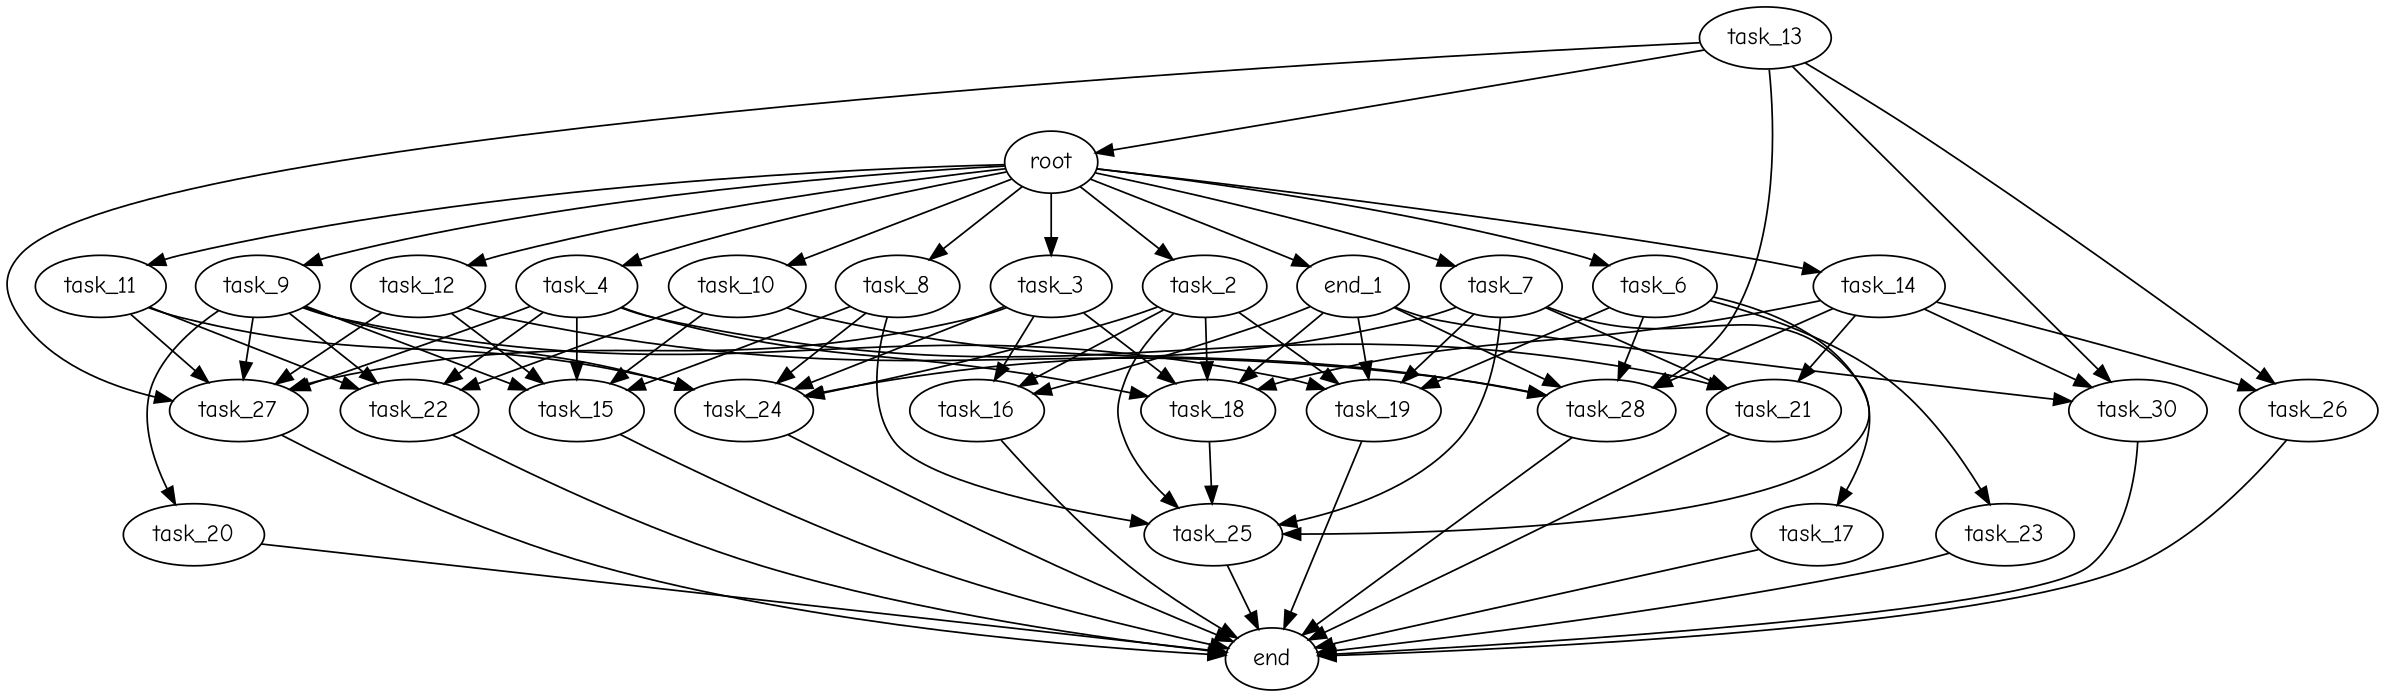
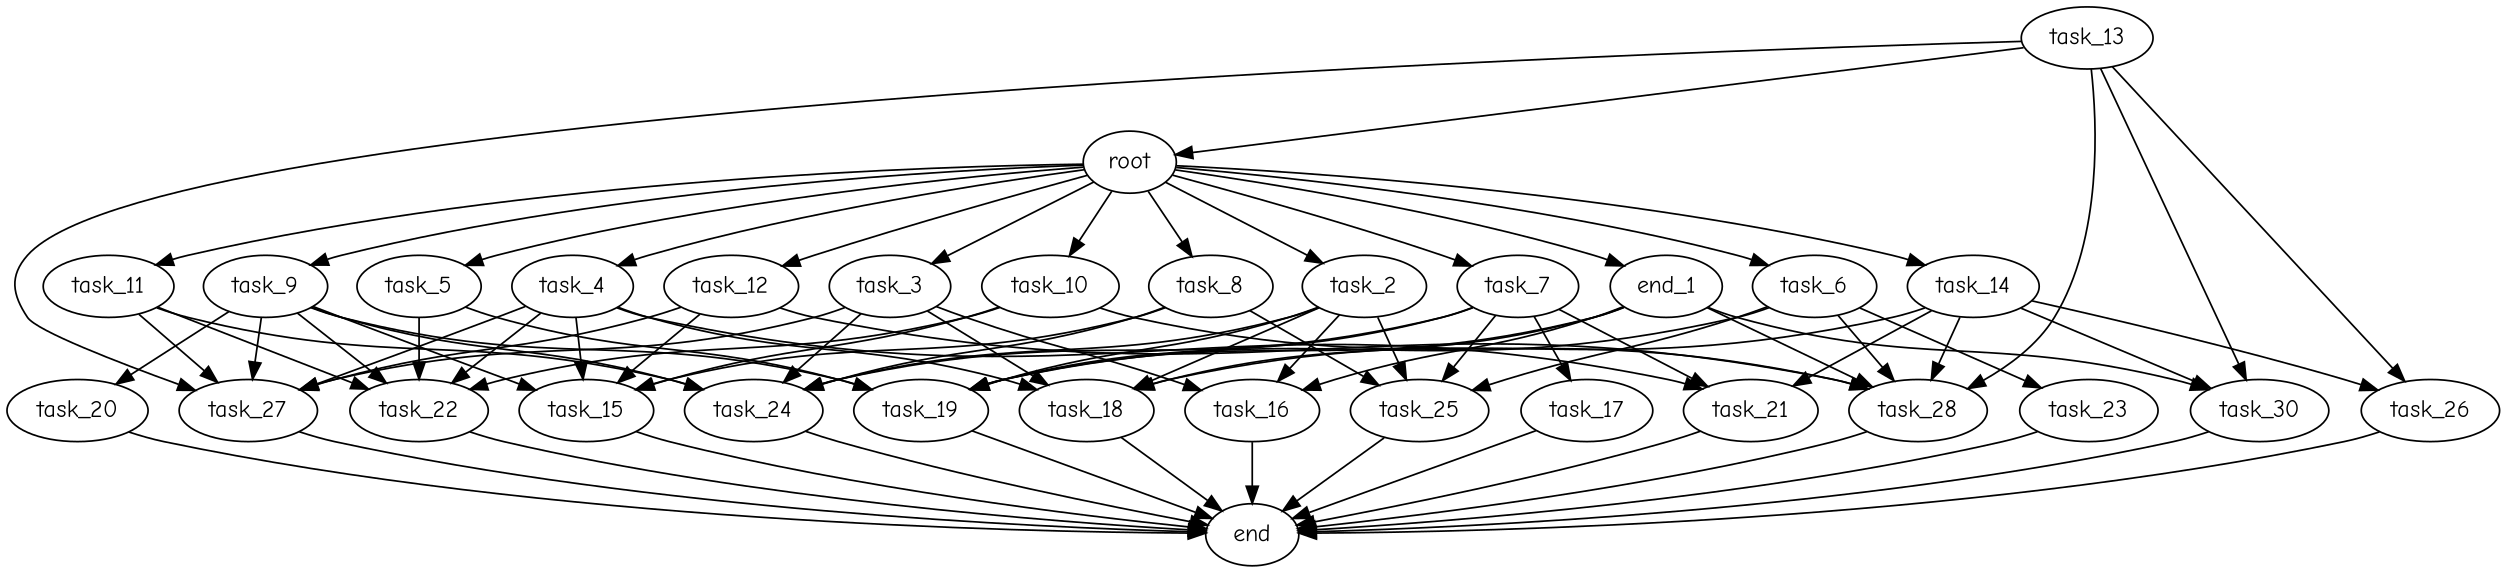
  digraph {
    fontname="Comic Neue"
    node [fontname="Comic Neue"]
    edge [fontname="Comic Neue"]
    n1 [label=end_1]
    root
    task_2
    task_3
    task_4
+   task_5
    task_6
    task_7
    task_8
    task_9
    task_10
    task_11
    task_12
    task_14
    task_16
    task_18
    task_19
    task_28
    task_30
    task_24
    task_25
    task_27
    task_15
    task_21
    task_22
    task_23
    task_17
    task_20
    task_13
    task_26
    end
    n1 -> task_16
    n1 -> task_18
    n1 -> task_19
    n1 -> task_28
    n1 -> task_30
    root -> n1
    root -> task_2
    root -> task_3
    root -> task_4
+   root -> task_5
    root -> task_6
    root -> task_7
    root -> task_8
    root -> task_9
    root -> task_10
    root -> task_11
    root -> task_12
    root -> task_14
    task_2 -> task_16
    task_2 -> task_18
    task_2 -> task_19
    task_2 -> task_24
    task_2 -> task_25
    task_3 -> task_16
    task_3 -> task_18
    task_3 -> task_24
    task_3 -> task_27
    task_4 -> task_18
    task_4 -> task_27
    task_4 -> task_15
    task_4 -> task_21
    task_4 -> task_22
+   task_5 -> task_19
+   task_5 -> task_22
    task_6 -> task_19
    task_6 -> task_28
    task_6 -> task_25
    task_6 -> task_23
    task_7 -> task_19
    task_7 -> task_24
    task_7 -> task_25
    task_7 -> task_21
    task_7 -> task_17
    task_8 -> task_24
    task_8 -> task_25
    task_8 -> task_15
    task_9 -> task_19
    task_9 -> task_24
    task_9 -> task_27
    task_9 -> task_15
    task_9 -> task_22
    task_9 -> task_20
    task_10 -> task_28
    task_10 -> task_15
    task_10 -> task_22
    task_11 -> task_24
    task_11 -> task_27
    task_11 -> task_22
    task_12 -> task_28
    task_12 -> task_27
    task_12 -> task_15
    task_14 -> task_18
    task_14 -> task_28
    task_14 -> task_30
    task_14 -> task_21
    task_14 -> task_26
    task_16 -> end
-   task_18 -> task_25
+   task_18 -> end
    task_19 -> end
    task_28 -> end
    task_30 -> end
    task_24 -> end
    task_25 -> end
    task_27 -> end
    task_15 -> end
    task_21 -> end
    task_22 -> end
    task_23 -> end
    task_17 -> end
    task_20 -> end
    task_13 -> root
    task_13 -> task_28
    task_13 -> task_30
    task_13 -> task_27
    task_13 -> task_26
    task_26 -> end
  }
